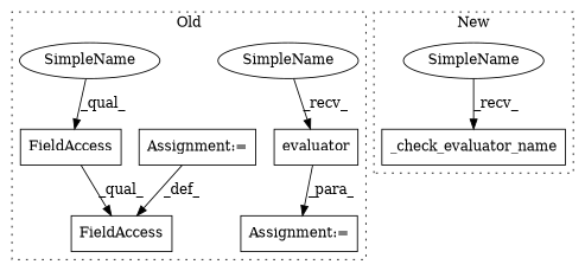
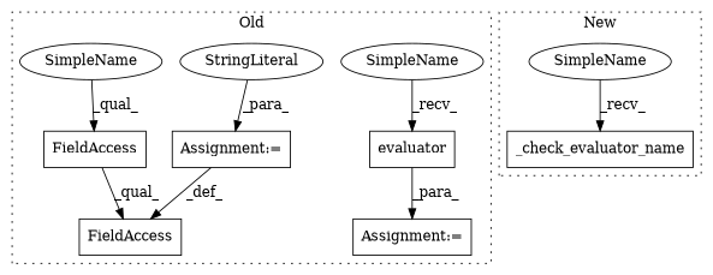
  digraph {
    node [a=42 l=4 s=2766 shape=box]
    n1 [a=32 l=11 label=evaluator s=2808]
    n2 [a=22 l=14 label=FieldAccess]
    n3 [a=22 l=19 label=FieldAccess]
    n4 [a=7 l=1 label="Assignment:=" s=2802]
    n5 [a=7 l=1 label="Assignment:=" s=2785]
+   n6 [a=45 l=6 label=StringLiteral s=2786 shape=ellipse]
    n7 [label=SimpleName s=2803 shape=ellipse]
    n8 [label=SimpleName shape=ellipse]
    n9 [a=32 l=23 label=_check_evaluator_name s=4975]
    n10 [label=SimpleName s=4970 shape=ellipse]
    subgraph cluster_1 {
      label=Old
      style=dotted
      n1
      n2
      n3
      n4
      n5
+     n6
      n7
      n8
    }
    subgraph cluster_2 {
      label=New
      style=dotted
      n9
      n10
    }
    n1 -> n4 [label=_para_]
    n2 -> n3 [label=_qual_]
    n5 -> n3 [label=_def_]
+   n6 -> n5 [label=_para_]
    n7 -> n1 [label=_recv_]
    n8 -> n2 [label=_qual_]
    n10 -> n9 [label=_recv_]
  }
